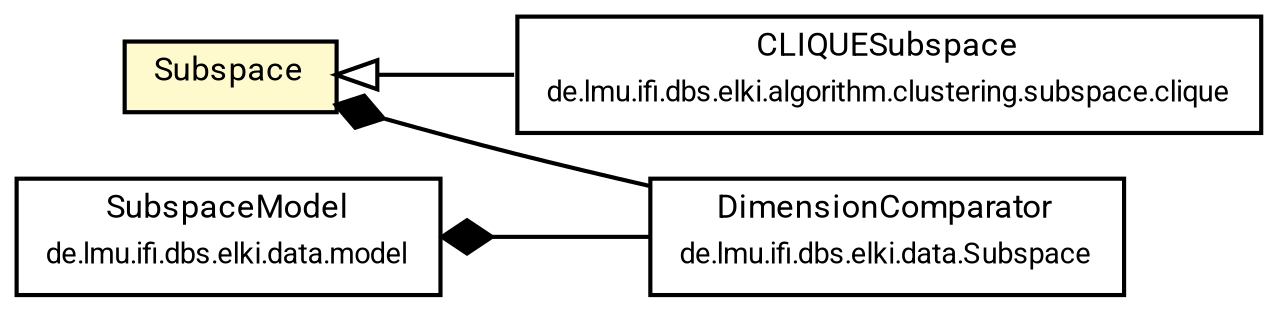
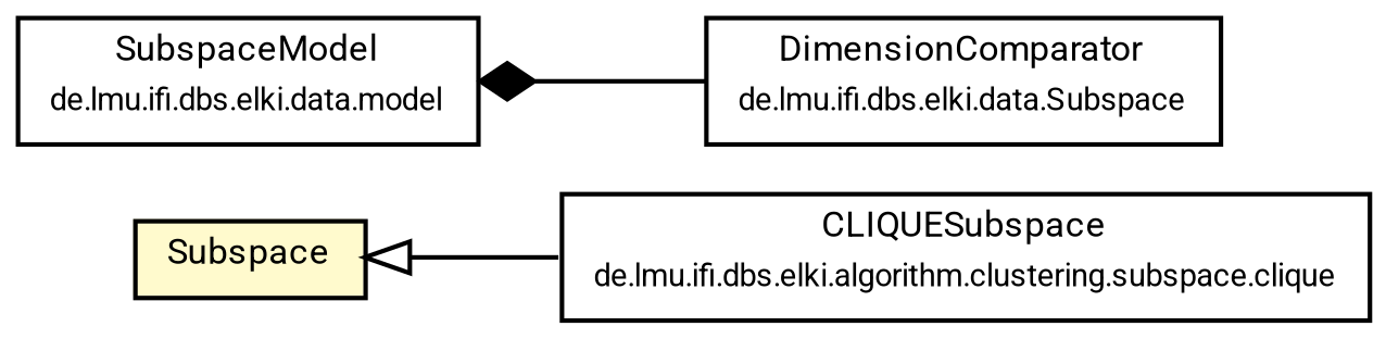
  digraph {
    fontname="Playfair Display"
    nodesep=0.15
    rankdir=LR
    ranksep=0.25
    node [fontcolor=black fontname="Playfair Display" fontsize=8 margin=0 shape=plaintext]
    edge [arrowtail=diamond color=black dir=back fontname="Playfair Display" fontsize=7 labelfontname=Roboto labelfontsize=7 weight=6 arrowhead=none]
    n1 [height=0 label=<<table title="de.lmu.ifi.dbs.elki.data.Subspace" border="0" cellborder="1" cellspacing="0" cellpadding="2" bgcolor="lemonChiffon" href="Subspace.html" target="_parent"> 		<tr><td><table border="0" cellspacing="0" cellpadding="1"> 		<tr><td align="center" balign="center"> <font face="Roboto">Subspace</font> </td></tr> 		</table></td></tr> 		</table>> width=0]
    n2 [height=0 label=<<table title="de.lmu.ifi.dbs.elki.algorithm.clustering.subspace.clique.CLIQUESubspace" border="0" cellborder="1" cellspacing="0" cellpadding="2" href="../algorithm/clustering/subspace/clique/CLIQUESubspace.html" target="_parent"> 		<tr><td><table border="0" cellspacing="0" cellpadding="1"> 		<tr><td align="center" balign="center"> <font face="Roboto">CLIQUESubspace</font> </td></tr> 		<tr><td align="center" balign="center"> <font face="Roboto" point-size="7.0">de.lmu.ifi.dbs.elki.algorithm.clustering.subspace.clique</font> </td></tr> 		</table></td></tr> 		</table>> width=0]
    n3 [height=0 label=<<table title="de.lmu.ifi.dbs.elki.data.Subspace.DimensionComparator" border="0" cellborder="1" cellspacing="0" cellpadding="2" href="http://docs.oracle.com/javase/7/docs/api/de/lmu/ifi/dbs/elki/data/Subspace.DimensionComparator.html" target="_parent"> 		<tr><td><table border="0" cellspacing="0" cellpadding="1"> 		<tr><td align="center" balign="center"> <font face="Roboto">DimensionComparator</font> </td></tr> 		<tr><td align="center" balign="center"> <font face="Roboto" point-size="7.0">de.lmu.ifi.dbs.elki.data.Subspace</font> </td></tr> 		</table></td></tr> 		</table>> width=0]
    n4 [height=0 label=<<table title="de.lmu.ifi.dbs.elki.data.model.SubspaceModel" border="0" cellborder="1" cellspacing="0" cellpadding="2" href="model/SubspaceModel.html" target="_parent"> 		<tr><td><table border="0" cellspacing="0" cellpadding="1"> 		<tr><td align="center" balign="center"> <font face="Roboto">SubspaceModel</font> </td></tr> 		<tr><td align="center" balign="center"> <font face="Roboto" point-size="7.0">de.lmu.ifi.dbs.elki.data.model</font> </td></tr> 		</table></td></tr> 		</table>> width=0]
    n1 -> n2 [arrowtail=empty weight=10 arrowhead=""]
-   n1 -> n3
    n4 -> n3
  }
